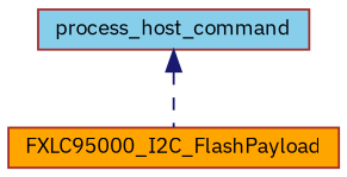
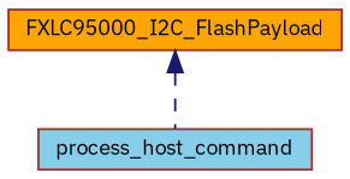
  digraph {
    rankdir=TB
    fontname="IBM Plex Sans"
    node [color=brown fontname="IBM Plex Sans" fontsize=10 shape=record style=filled]
    n1 [fillcolor=orange fontcolor=black height=0.2 label=FXLC95000_I2C_FlashPayload width=0.4]
    n2 [fillcolor=skyblue height=0.2 label=process_host_command width=0.4]
-   n2 -> n1 [color=midnightblue dir=back fontname="IBM Plex Sans" fontsize=10 labelfontname=Helvetica labelfontsize=10 style=dashed]
+   n1 -> n2 [color=midnightblue dir=back fontname="IBM Plex Sans" fontsize=10 labelfontname=Helvetica labelfontsize=10 style=dashed]
  }
